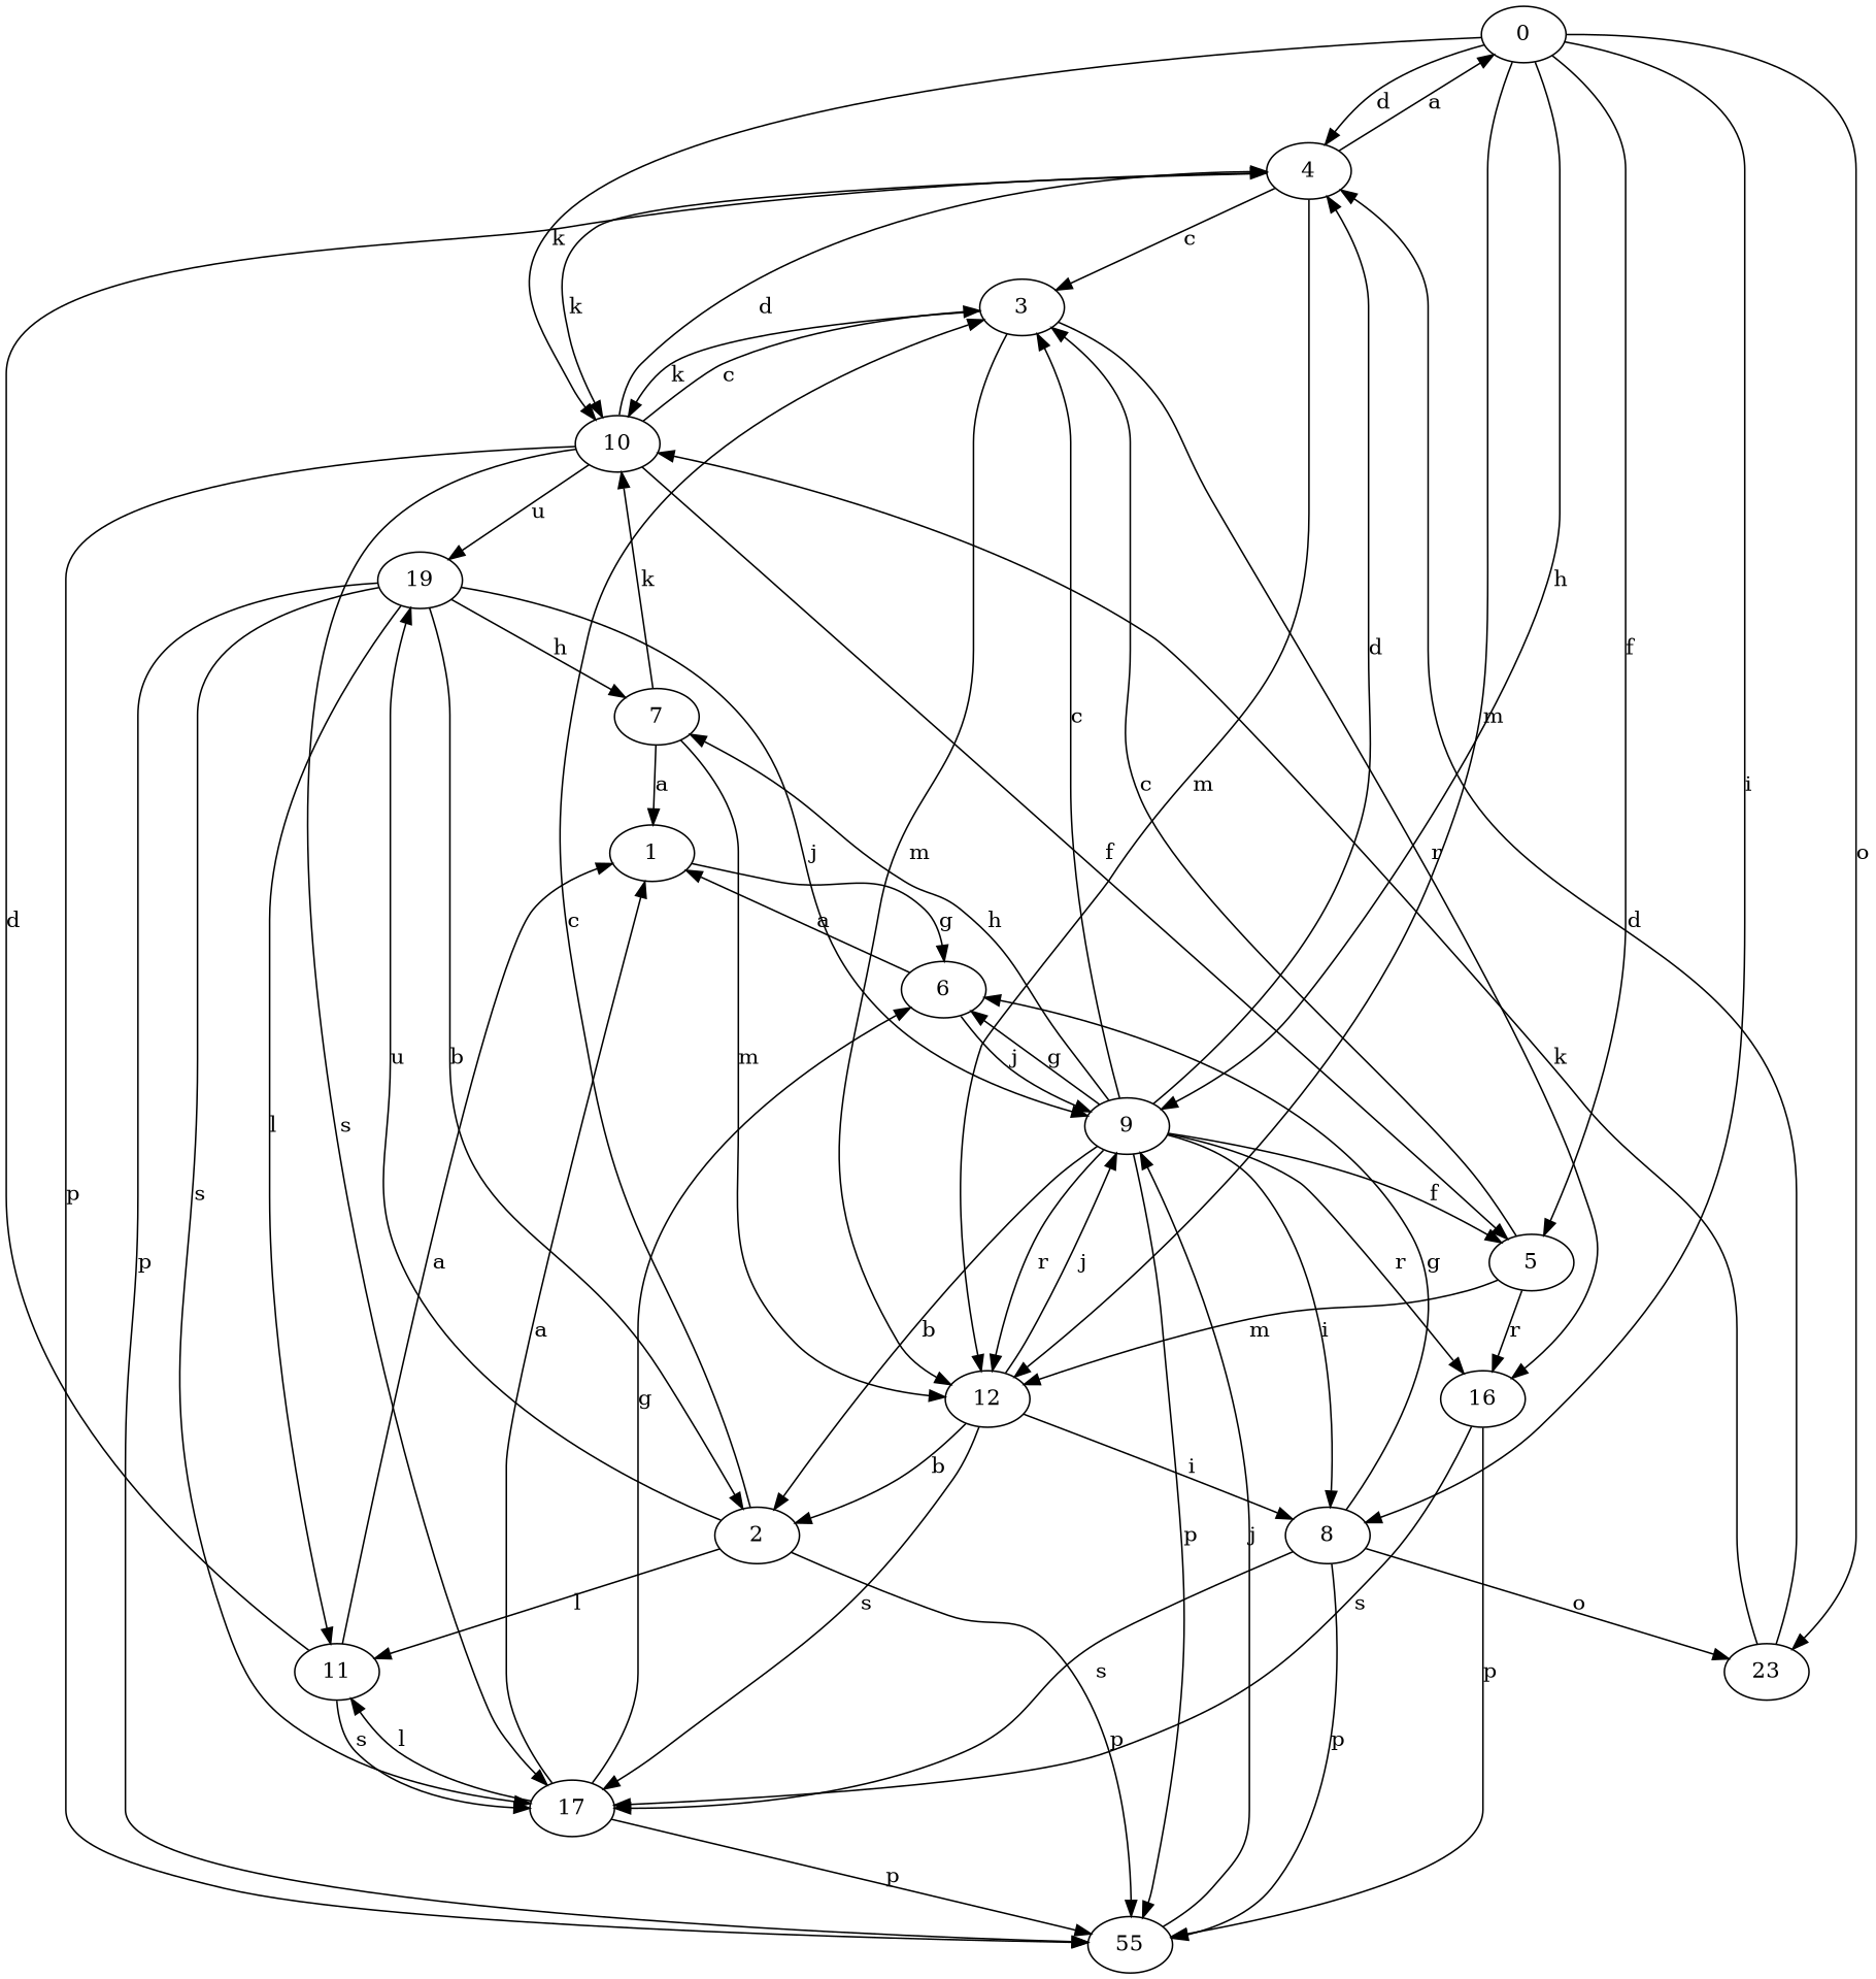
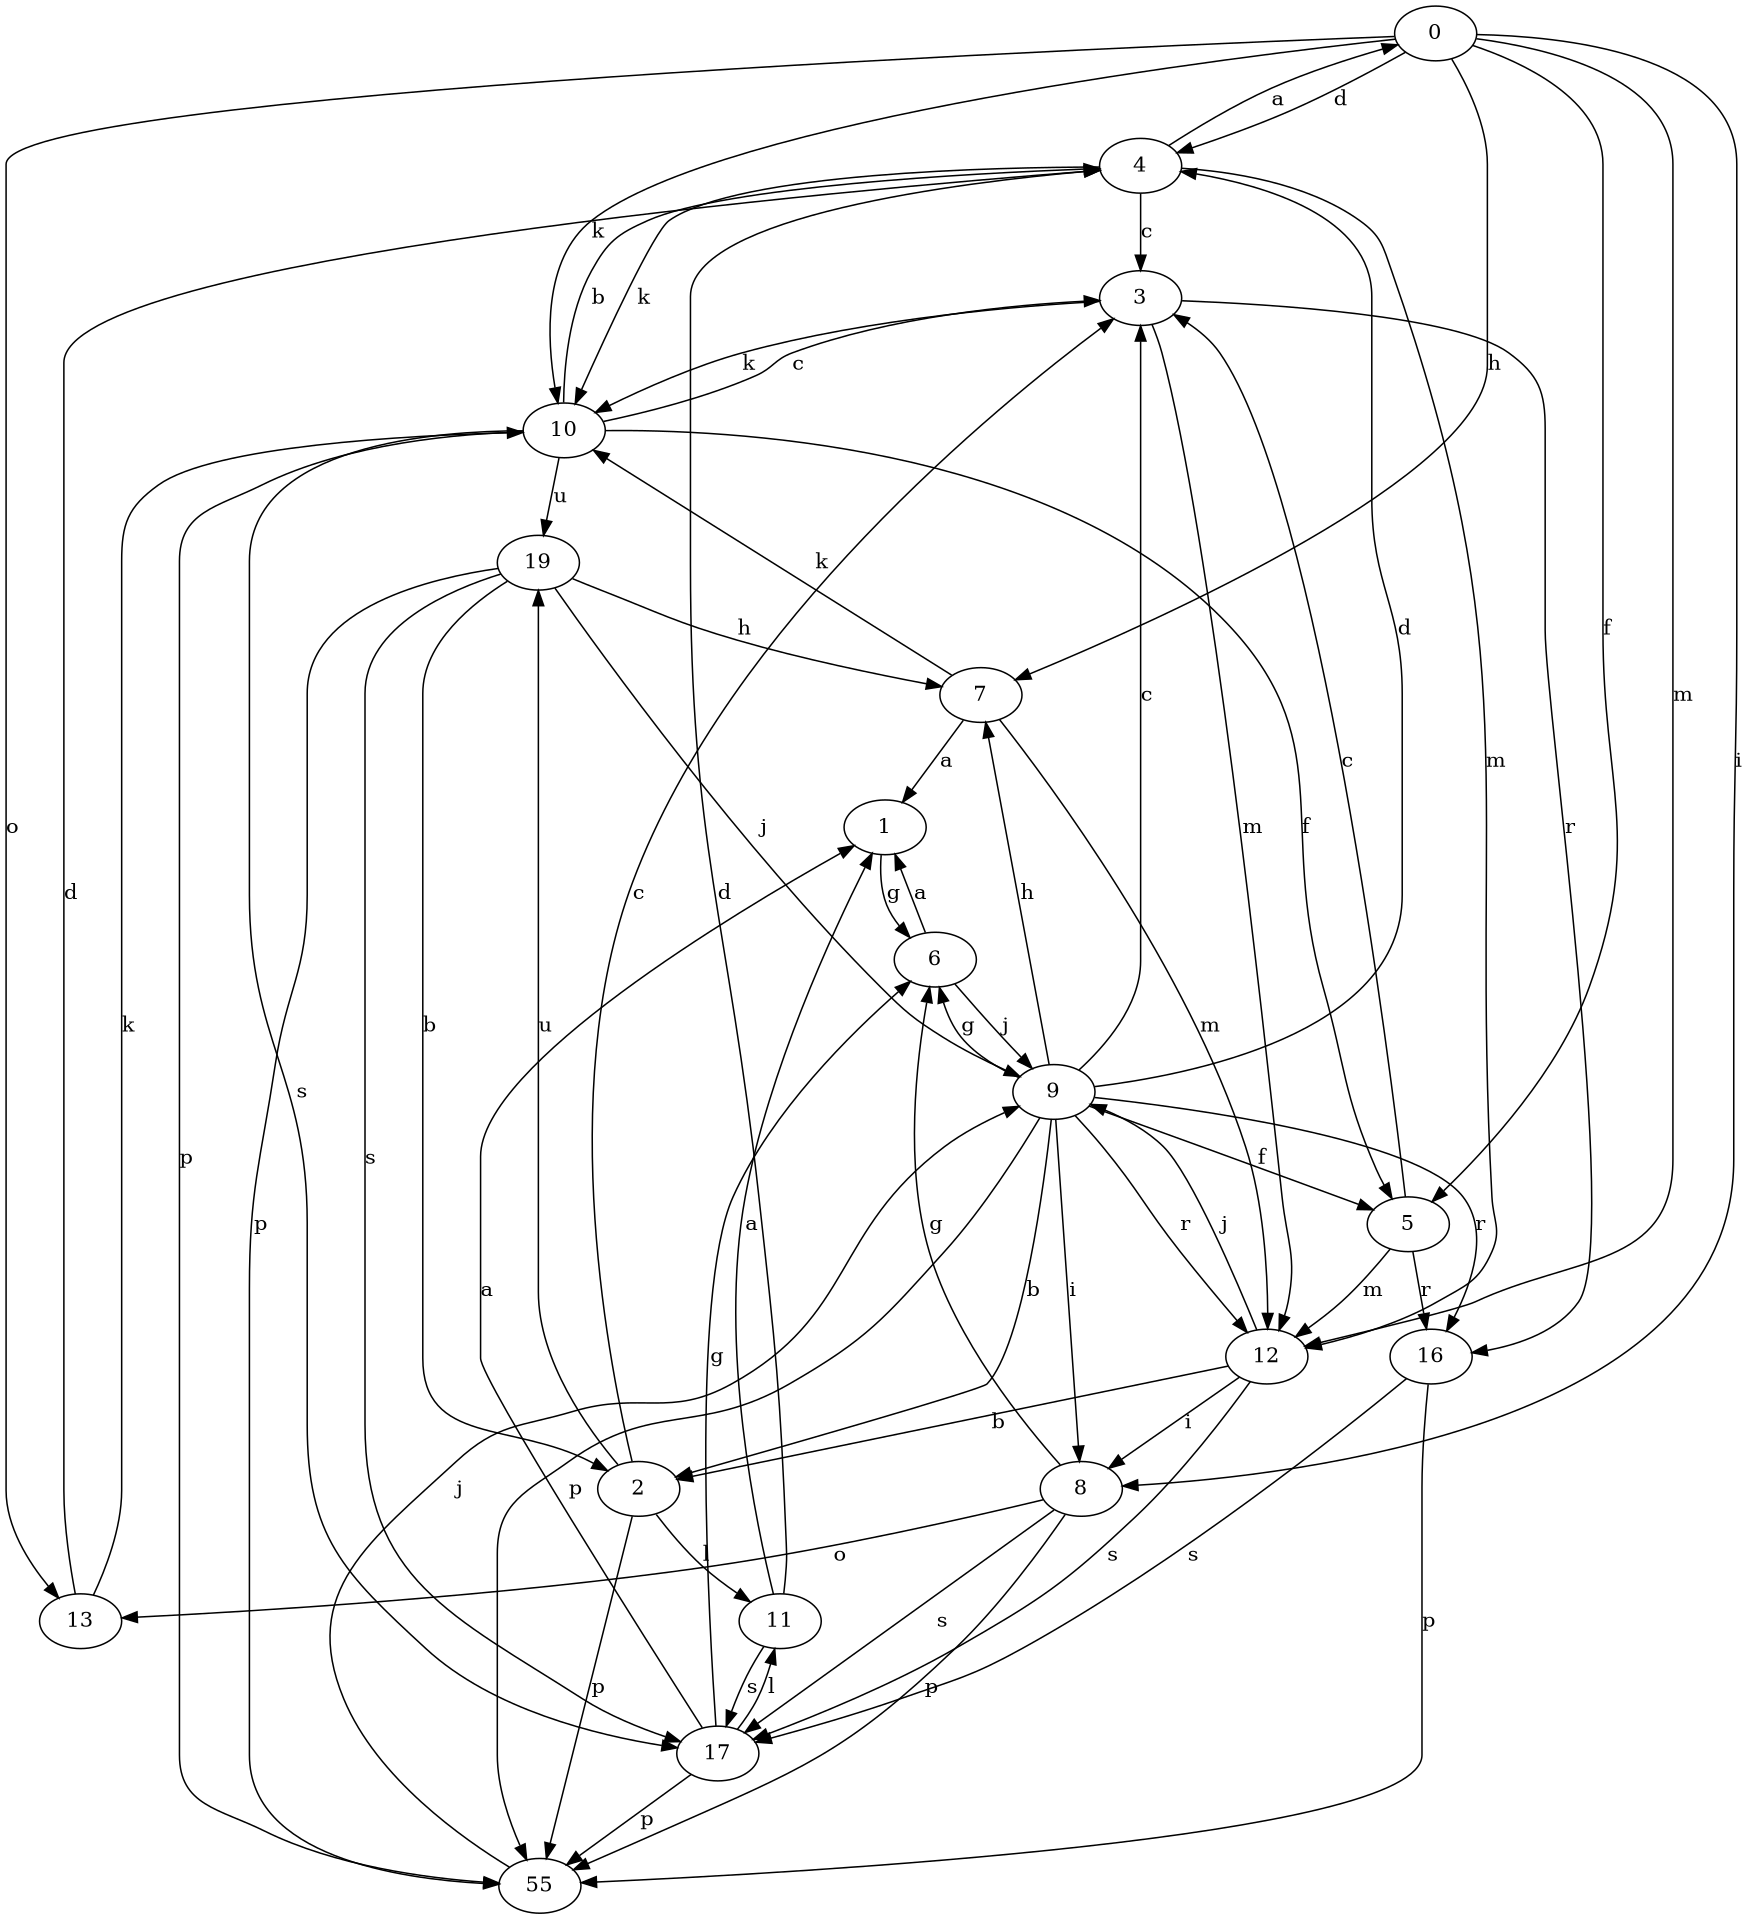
  strict digraph {
    0
    4
    5
    7
    8
    10
    12
-   13 [label=23]
+   13
    3
    16
    1
    6
    n13 [label=55]
    17
    19
    2
    9
    11
    0 -> 4 [label=d]
    0 -> 5 [label=f]
-   0 -> 9 [label=h]
+   0 -> 7 [label=h]
    0 -> 8 [label=i]
    0 -> 10 [label=k]
    0 -> 12 [label=m]
    0 -> 13 [label=o]
    4 -> 0 [label=a]
    4 -> 10 [label=k]
    4 -> 12 [label=m]
    4 -> 3 [label=c]
    5 -> 12 [label=m]
    5 -> 3 [label=c]
    5 -> 16 [label=r]
    7 -> 10 [label=k]
    7 -> 12 [label=m]
    7 -> 1 [label=a]
    8 -> 13 [label=o]
    8 -> 6 [label=g]
    8 -> n13 [label=p]
    8 -> 17 [label=s]
-   10 -> 4 [label=d]
+   10 -> 4 [label=b]
    10 -> 5 [label=f]
    10 -> 3 [label=c]
    10 -> n13 [label=p]
    10 -> 17 [label=s]
    10 -> 19 [label=u]
    12 -> 8 [label=i]
    12 -> 17 [label=s]
    12 -> 2 [label=b]
    12 -> 9 [label=j]
    13 -> 4 [label=d]
    13 -> 10 [label=k]
    3 -> 10 [label=k]
    3 -> 12 [label=m]
    3 -> 16 [label=r]
    16 -> n13 [label=p]
    16 -> 17 [label=s]
    1 -> 6 [label=g]
    6 -> 1 [label=a]
    6 -> 9 [label=j]
    n13 -> 9 [label=j]
    17 -> 1 [label=a]
    17 -> 6 [label=g]
    17 -> n13 [label=p]
    17 -> 11 [label=l]
    19 -> 7 [label=h]
    19 -> n13 [label=p]
    19 -> 17 [label=s]
    19 -> 2 [label=b]
    19 -> 9 [label=j]
-   19 -> 11 [label=l]
    2 -> 3 [label=c]
    2 -> n13 [label=p]
    2 -> 19 [label=u]
    2 -> 11 [label=l]
    9 -> 4 [label=d]
    9 -> 5 [label=f]
    9 -> 7 [label=h]
    9 -> 8 [label=i]
    9 -> 12 [label=r]
    9 -> 3 [label=c]
    9 -> 16 [label=r]
    9 -> 6 [label=g]
    9 -> n13 [label=p]
    9 -> 2 [label=b]
    11 -> 4 [label=d]
    11 -> 1 [label=a]
    11 -> 17 [label=s]
  }
